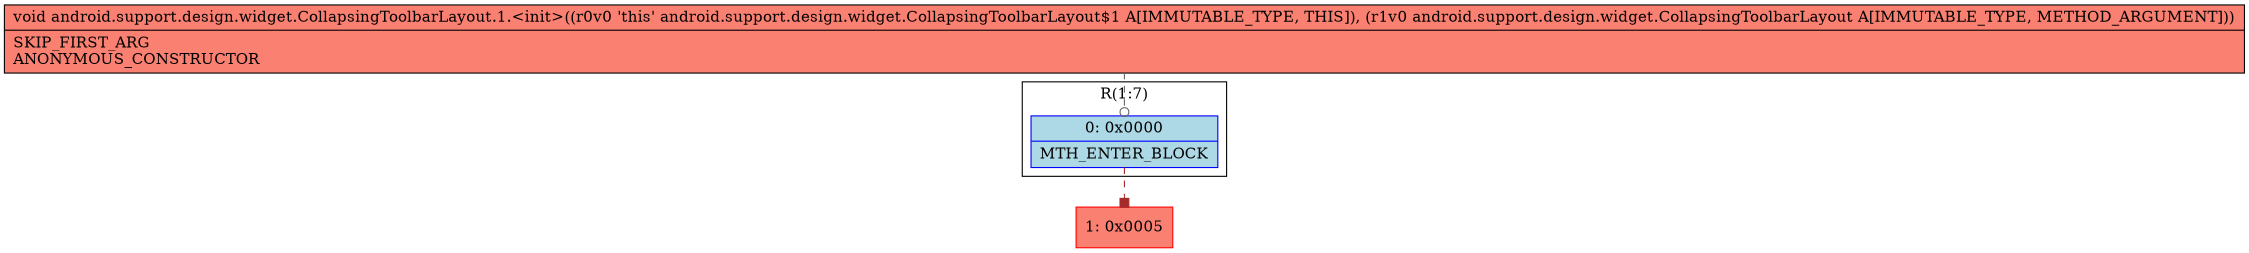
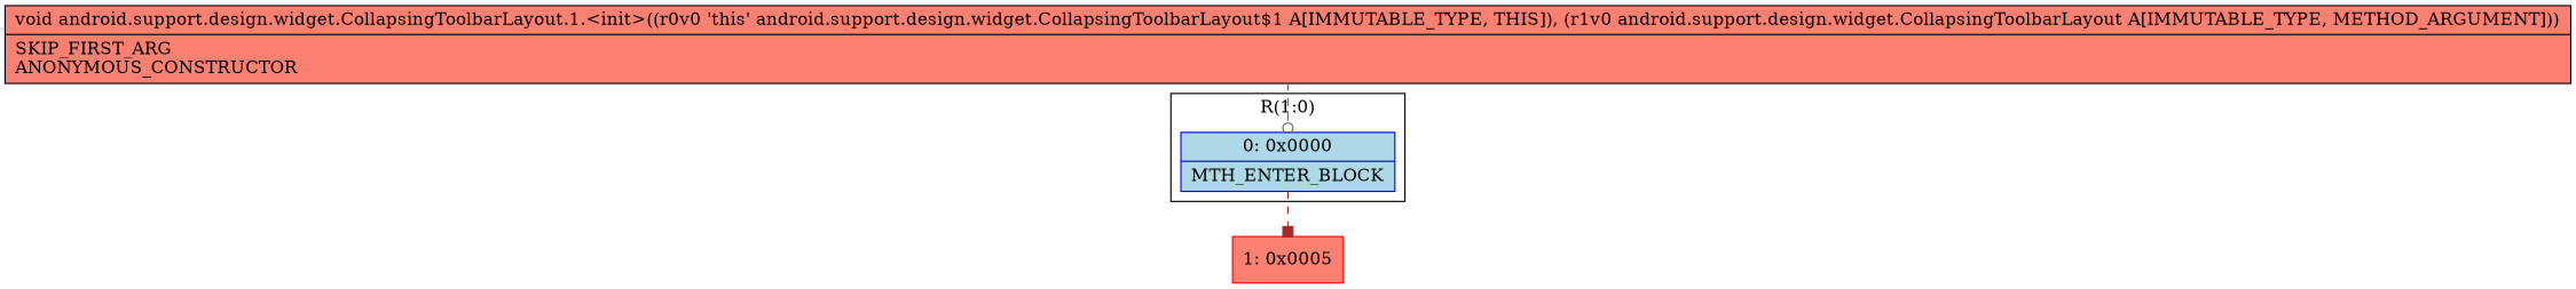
  digraph {
    node [shape=record style=filled fillcolor=salmon]
    edge [style=dashed]
    n1 [color=blue label="{0\:\ 0x0000|MTH_ENTER_BLOCK\l}" fillcolor=lightblue]
    n2 [color=red label="{1\:\ 0x0005}"]
    n3 [label="{void android.support.design.widget.CollapsingToolbarLayout.1.\<init\>((r0v0 'this' android.support.design.widget.CollapsingToolbarLayout$1 A[IMMUTABLE_TYPE, THIS]), (r1v0 android.support.design.widget.CollapsingToolbarLayout A[IMMUTABLE_TYPE, METHOD_ARGUMENT]))  | SKIP_FIRST_ARG\lANONYMOUS_CONSTRUCTOR\l}"]
    subgraph cluster_1 {
-     label="R(1:7)"
+     label="R(1:0)"
      n1
    }
    n1 -> n2 [color=brown arrowhead=box]
    n3 -> n1 [color=gray40 arrowhead=odot]
  }
